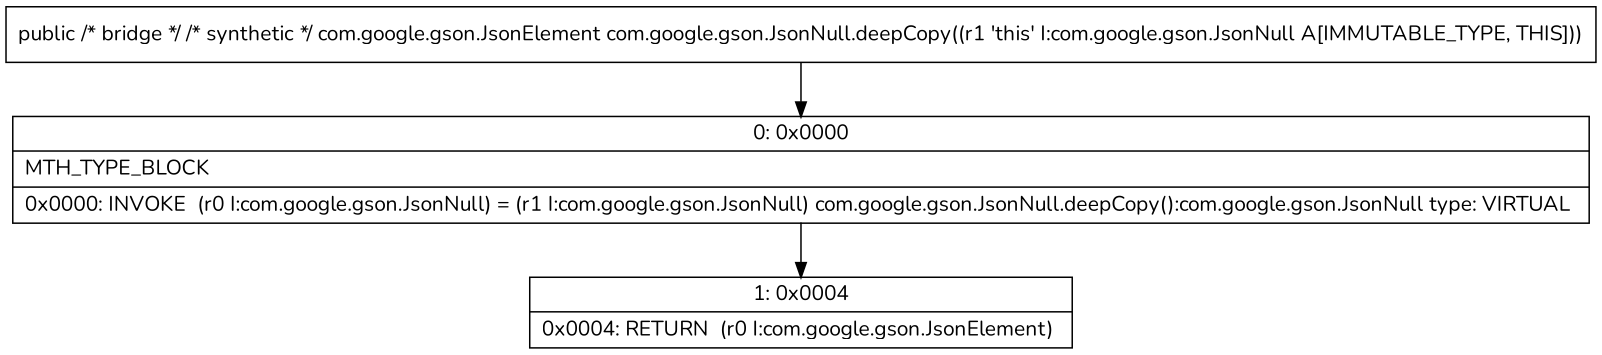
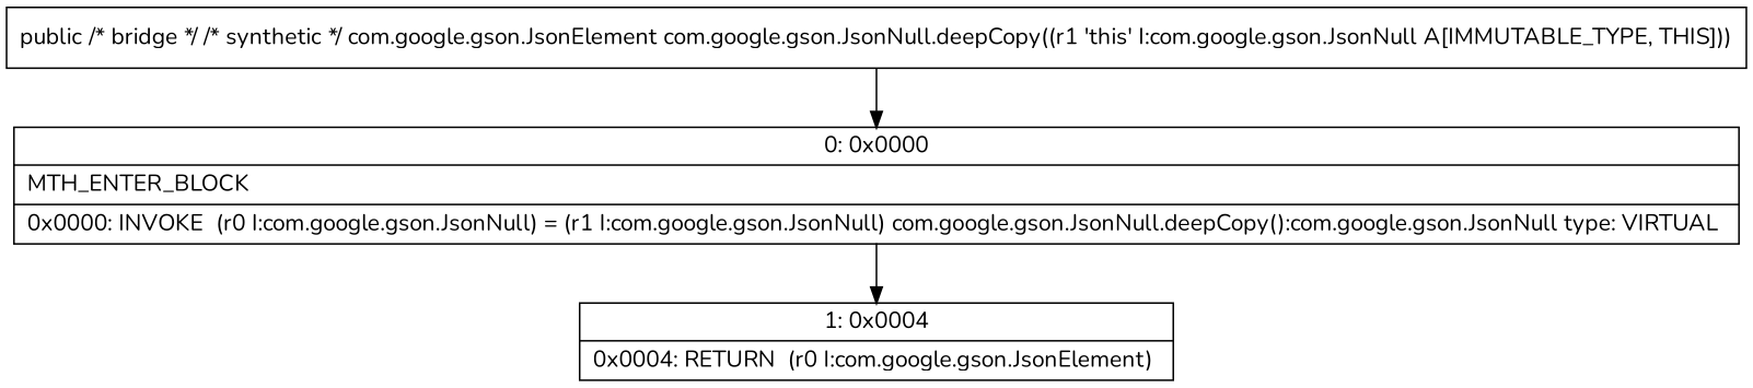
  digraph {
    fontname=Nunito
    node [shape=record fontname=Nunito]
    edge [fontname=Nunito]
-   n1 [label="{0\:\ 0x0000|MTH_TYPE_BLOCK\l|0x0000: INVOKE  (r0 I:com.google.gson.JsonNull) = (r1 I:com.google.gson.JsonNull) com.google.gson.JsonNull.deepCopy():com.google.gson.JsonNull type: VIRTUAL \l}"]
+   n1 [label="{0\:\ 0x0000|MTH_ENTER_BLOCK\l|0x0000: INVOKE  (r0 I:com.google.gson.JsonNull) = (r1 I:com.google.gson.JsonNull) com.google.gson.JsonNull.deepCopy():com.google.gson.JsonNull type: VIRTUAL \l}"]
    n2 [label="{1\:\ 0x0004|0x0004: RETURN  (r0 I:com.google.gson.JsonElement) \l}"]
    n3 [label="{public \/* bridge *\/ \/* synthetic *\/ com.google.gson.JsonElement com.google.gson.JsonNull.deepCopy((r1 'this' I:com.google.gson.JsonNull A[IMMUTABLE_TYPE, THIS])) }"]
    n1 -> n2
    n3 -> n1
  }
